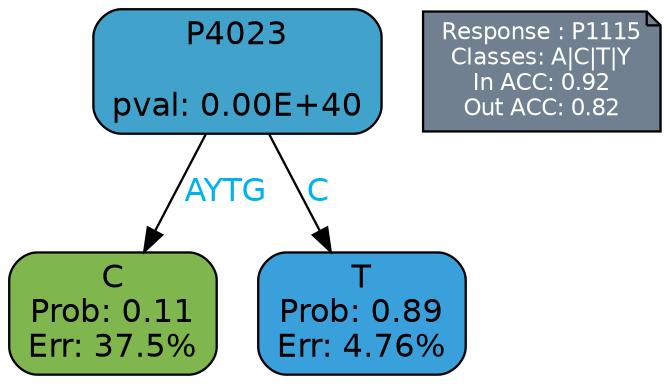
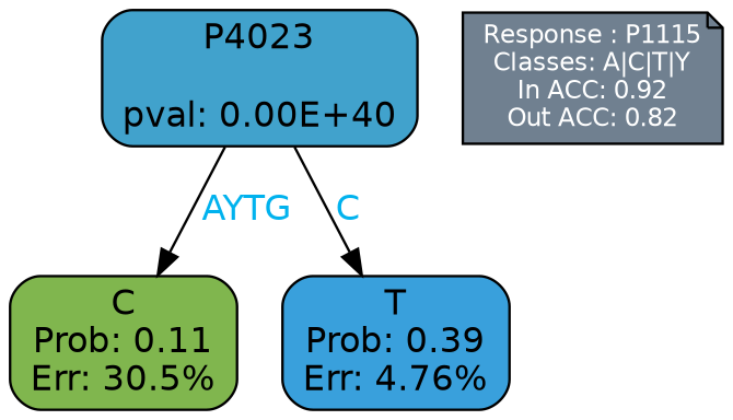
  digraph {
    ranksep=equally
    splines=polylines
    node [color=black fontname=helvetica shape=box style="filled, rounded"]
    edge [fontcolor=deepskyblue2 fontname=helvetica]
-   n1 [fillcolor="#80b64e" label="C\nProb: 0.11\nErr: 37.5%"]
-   n2 [fillcolor="#39a0dc" label="T\nProb: 0.89\nErr: 4.76%"]
+   n1 [fillcolor="#80b64e" label="C\nProb: 0.11\nErr: 30.5%"]
+   n2 [fillcolor="#39a0dc" label="T\nProb: 0.39\nErr: 4.76%"]
    n3 [align=left fillcolor=slategray fontcolor=white fontsize=10 label="Response : P1115\nClasses: A|C|T|Y\nIn ACC: 0.92\nOut ACC: 0.82\n" shape=note style=filled]
    n4 [fillcolor="#41a2cc" label="P4023\n\npval: 0.00E+40"]
    subgraph sub_1 {
      rank=same
      n1
      n2
    }
    subgraph sub_2 {
      rank=same
      n3
      n4
    }
    n4 -> n1 [label=AYTG]
    n4 -> n2 [label=C]
  }
